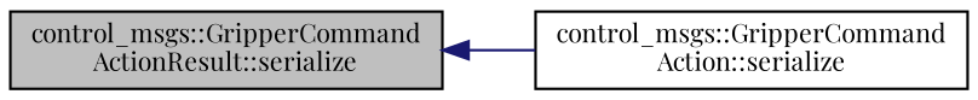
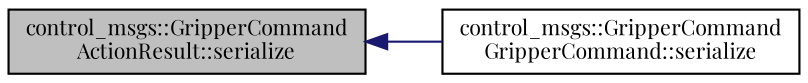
  digraph {
    rankdir=LR
    fontname="Playfair Display"
    node [color=black fontname="Playfair Display" fontsize=10 shape=record style=filled]
    n1 [fillcolor=grey75 fontcolor=black height=0.2 label="control_msgs::GripperCommand\lActionResult::serialize" width=0.4]
-   n2 [fillcolor=white height=0.2 label="control_msgs::GripperCommand\lAction::serialize" width=0.4]
+   n2 [fillcolor=white height=0.2 label="control_msgs::GripperCommand\lGripperCommand::serialize" width=0.4]
    n1 -> n2 [color=midnightblue dir=back fontname="Playfair Display" fontsize=10 labelfontname=Helvetica labelfontsize=10 style=solid]
  }
